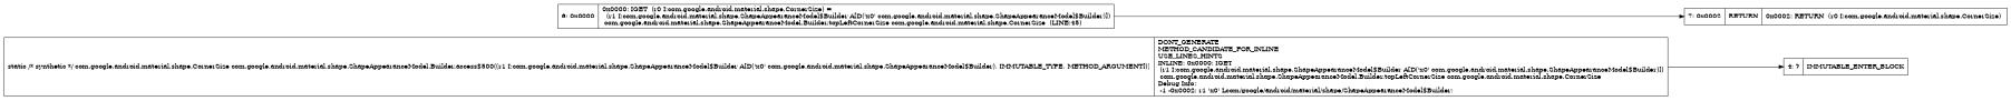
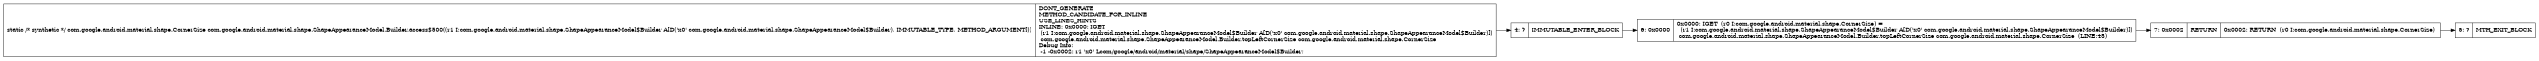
  digraph {
    rankdir=LR
    node [shape=record]
    n1 [label="{4\:\ ?|IMMUTABLE_ENTER_BLOCK\l}"]
    n2 [label="{6\:\ 0x0000|0x0000: IGET  (r0 I:com.google.android.material.shape.CornerSize) = \l  (r1 I:com.google.android.material.shape.ShapeAppearanceModel$Builder A[D('x0' com.google.android.material.shape.ShapeAppearanceModel$Builder)])\l com.google.android.material.shape.ShapeAppearanceModel.Builder.topLeftCornerSize com.google.android.material.shape.CornerSize  (LINE:45)\l}"]
    n3 [label="{7\:\ 0x0002|RETURN\l|0x0002: RETURN  (r0 I:com.google.android.material.shape.CornerSize) \l}"]
+   n4 [label="{5\:\ ?|MTH_EXIT_BLOCK\l}"]
    n5 [label="{static \/* synthetic *\/ com.google.android.material.shape.CornerSize com.google.android.material.shape.ShapeAppearanceModel.Builder.access$500((r1 I:com.google.android.material.shape.ShapeAppearanceModel$Builder A[D('x0' com.google.android.material.shape.ShapeAppearanceModel$Builder), IMMUTABLE_TYPE, METHOD_ARGUMENT]))  | DONT_GENERATE\lMETHOD_CANDIDATE_FOR_INLINE\lUSE_LINES_HINTS\lINLINE: 0x0000: IGET  \l  (r1 I:com.google.android.material.shape.ShapeAppearanceModel$Builder A[D('x0' com.google.android.material.shape.ShapeAppearanceModel$Builder)])\l com.google.android.material.shape.ShapeAppearanceModel.Builder.topLeftCornerSize com.google.android.material.shape.CornerSize\lDebug Info:\l  \-1 \-0x0002: r1 'x0' Lcom\/google\/android\/material\/shape\/ShapeAppearanceModel$Builder;\l}"]
+   n1 -> n2
    n2 -> n3
+   n3 -> n4
    n5 -> n1
  }
